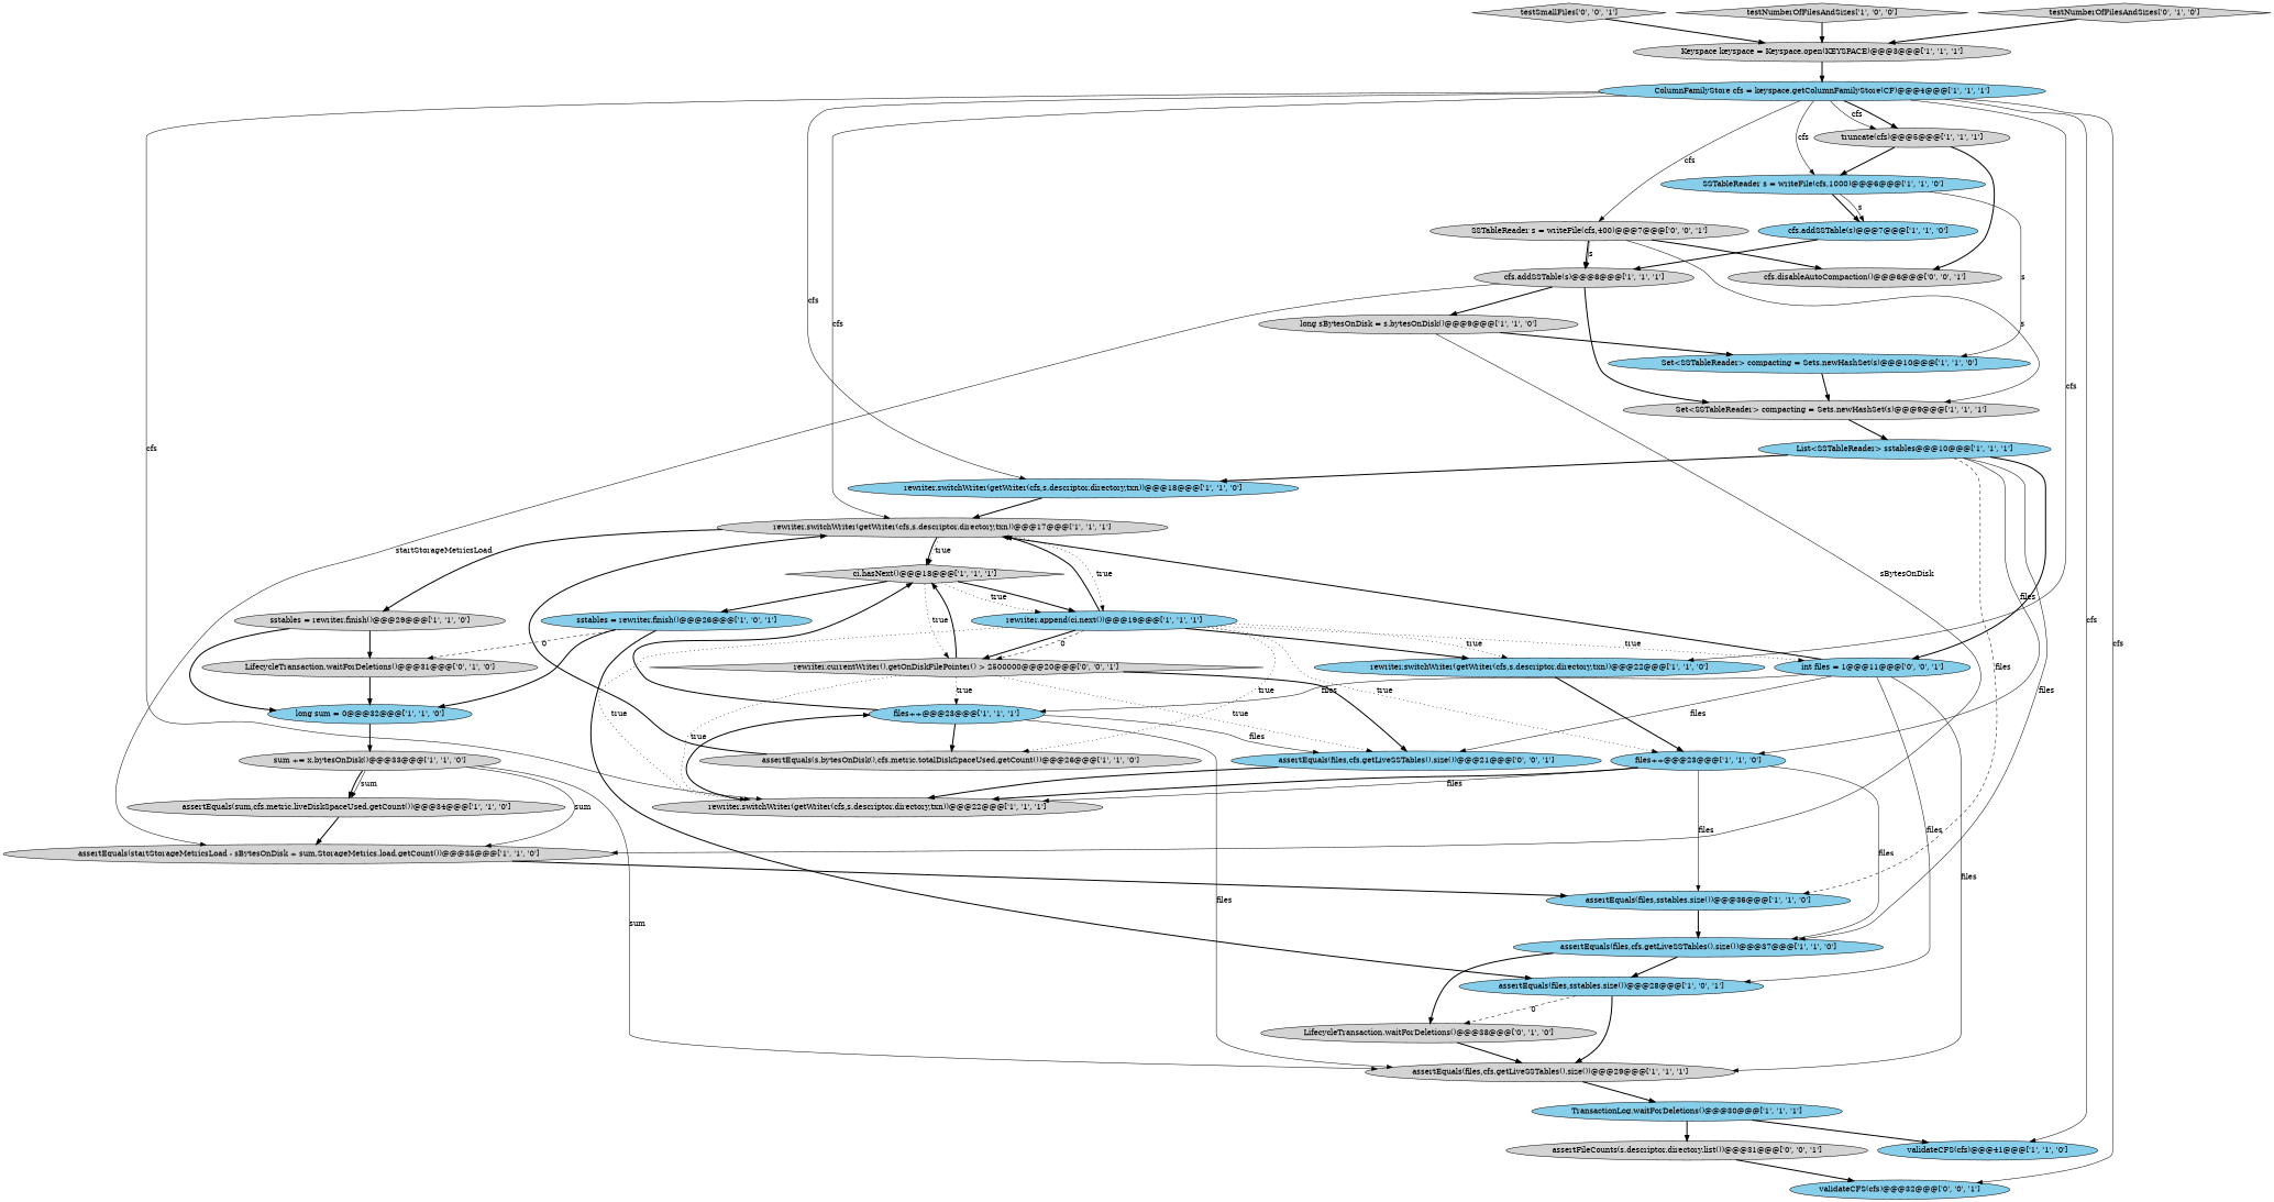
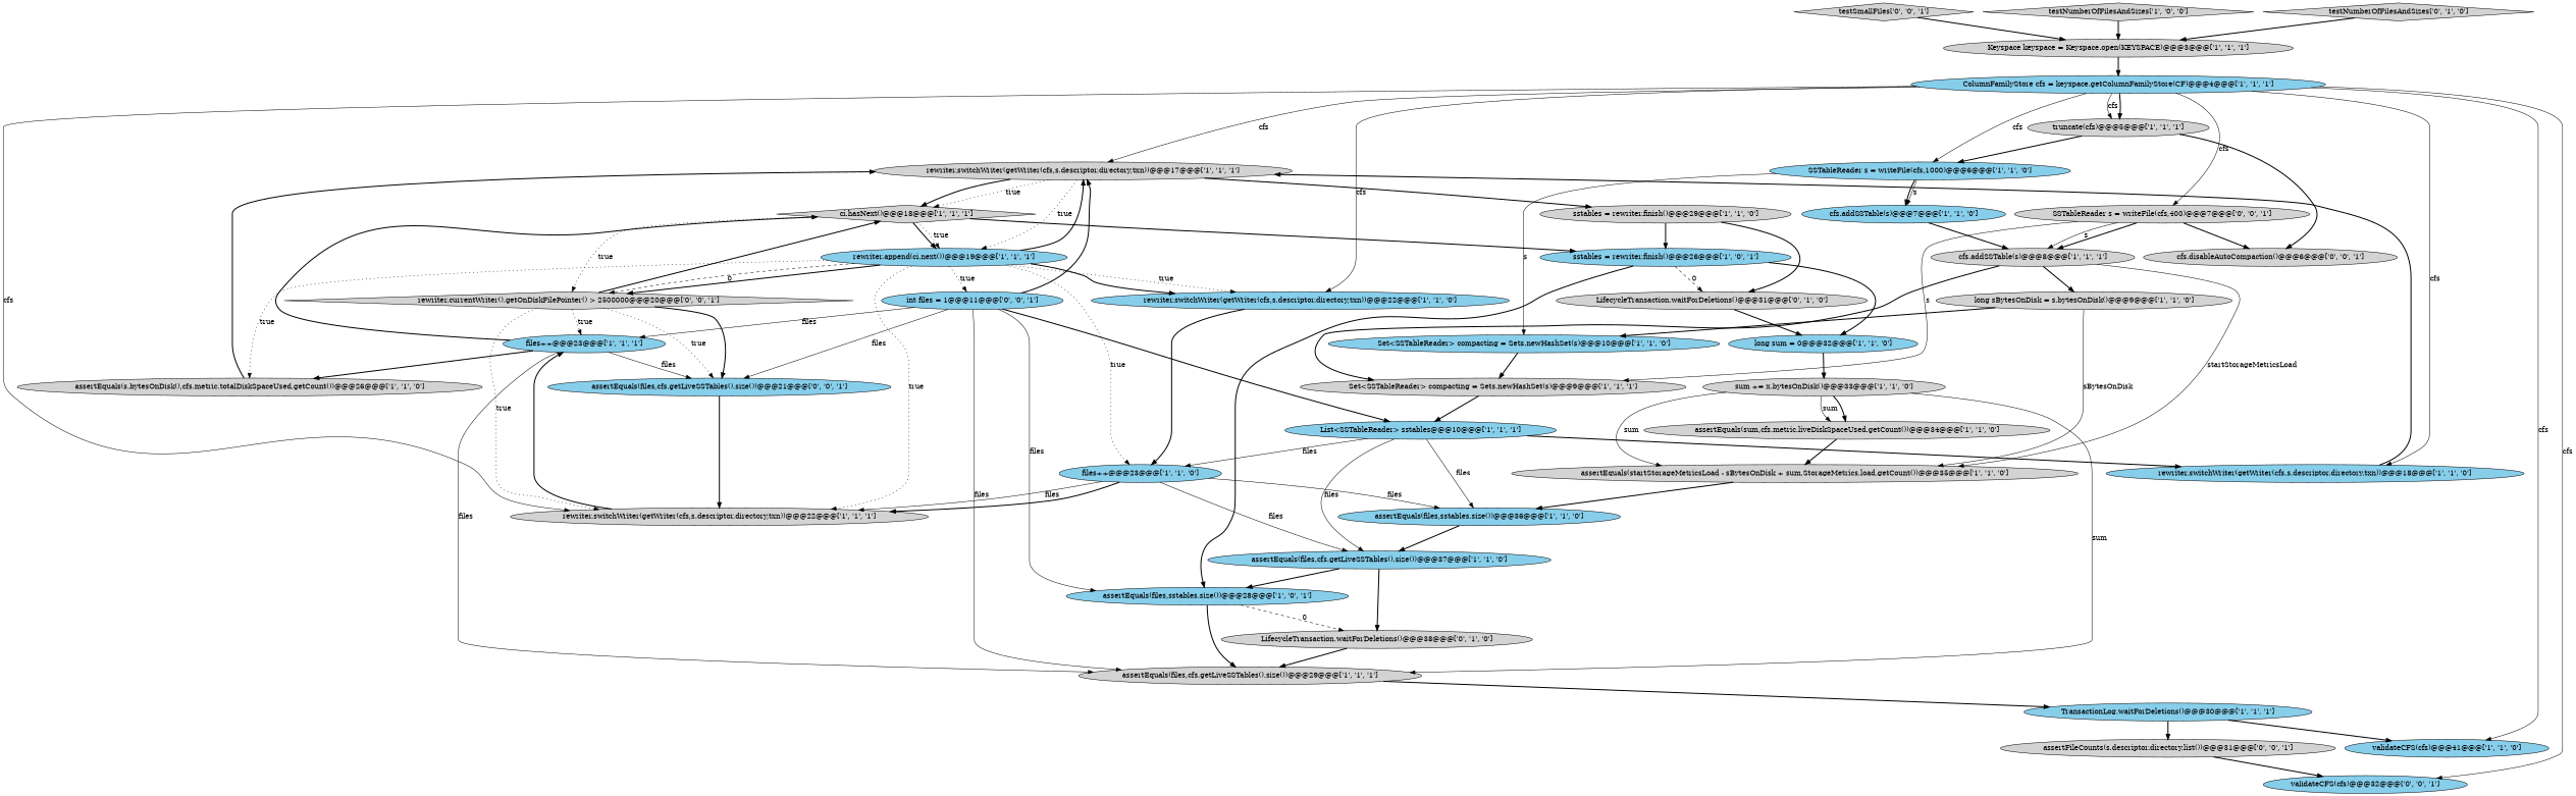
  digraph {
    node [fillcolor=lightgrey shape=ellipse style=filled]
    edge [style=bold]
    n1 [label="testSmallFiles['0', '0', '1']" shape=diamond]
    n2 [label="Keyspace keyspace = Keyspace.open(KEYSPACE)@@@3@@@['1', '1', '1']"]
    n3 [fillcolor=skyblue label="ColumnFamilyStore cfs = keyspace.getColumnFamilyStore(CF)@@@4@@@['1', '1', '1']"]
    n4 [label="cfs.addSSTable(s)@@@8@@@['1', '1', '1']"]
    n5 [label="assertEquals(startStorageMetricsLoad - sBytesOnDisk + sum,StorageMetrics.load.getCount())@@@35@@@['1', '1', '0']"]
    n6 [label="long sBytesOnDisk = s.bytesOnDisk()@@@9@@@['1', '1', '0']"]
    n7 [label="Set<SSTableReader> compacting = Sets.newHashSet(s)@@@9@@@['1', '1', '1']"]
    n8 [fillcolor=skyblue label="assertEquals(files,sstables.size())@@@36@@@['1', '1', '0']"]
    n9 [fillcolor=skyblue label="Set<SSTableReader> compacting = Sets.newHashSet(s)@@@10@@@['1', '1', '0']"]
    n10 [fillcolor=skyblue label="List<SSTableReader> sstables@@@10@@@['1', '1', '1']"]
    n11 [fillcolor=skyblue label="sstables = rewriter.finish()@@@26@@@['1', '0', '1']"]
    n12 [fillcolor=skyblue label="assertEquals(files,sstables.size())@@@28@@@['1', '0', '1']"]
    n13 [label="LifecycleTransaction.waitForDeletions()@@@31@@@['0', '1', '0']"]
    n14 [fillcolor=skyblue label="long sum = 0@@@32@@@['1', '1', '0']"]
    n15 [label="assertEquals(files,cfs.getLiveSSTables().size())@@@29@@@['1', '1', '1']"]
    n16 [label="LifecycleTransaction.waitForDeletions()@@@38@@@['0', '1', '0']"]
    n17 [label="sum += x.bytesOnDisk()@@@33@@@['1', '1', '0']"]
    n18 [label="testNumberOfFilesAndSizes['1', '0', '0']" shape=diamond]
    n19 [fillcolor=skyblue label="files++@@@23@@@['1', '1', '1']"]
    n20 [label="ci.hasNext()@@@18@@@['1', '1', '1']" shape=diamond]
    n21 [label="assertEquals(s.bytesOnDisk(),cfs.metric.totalDiskSpaceUsed.getCount())@@@26@@@['1', '1', '0']"]
    n22 [fillcolor=skyblue label="assertEquals(files,cfs.getLiveSSTables().size())@@@21@@@['0', '0', '1']"]
    n23 [fillcolor=skyblue label="rewriter.append(ci.next())@@@19@@@['1', '1', '1']"]
    n24 [label="rewriter.currentWriter().getOnDiskFilePointer() > 2500000@@@20@@@['0', '0', '1']" shape=diamond]
    n25 [label="rewriter.switchWriter(getWriter(cfs,s.descriptor.directory,txn))@@@17@@@['1', '1', '1']"]
    n26 [fillcolor=skyblue label="TransactionLog.waitForDeletions()@@@30@@@['1', '1', '1']"]
    n27 [label="rewriter.switchWriter(getWriter(cfs,s.descriptor.directory,txn))@@@22@@@['1', '1', '1']"]
    n28 [fillcolor=skyblue label="cfs.addSSTable(s)@@@7@@@['1', '1', '0']"]
    n29 [label="SSTableReader s = writeFile(cfs,400)@@@7@@@['0', '0', '1']"]
    n30 [fillcolor=skyblue label="SSTableReader s = writeFile(cfs,1000)@@@6@@@['1', '1', '0']"]
    n31 [label="truncate(cfs)@@@5@@@['1', '1', '1']"]
    n32 [fillcolor=skyblue label="rewriter.switchWriter(getWriter(cfs,s.descriptor.directory,txn))@@@22@@@['1', '1', '0']"]
    n33 [fillcolor=skyblue label="validateCFS(cfs)@@@41@@@['1', '1', '0']"]
    n34 [fillcolor=skyblue label="validateCFS(cfs)@@@32@@@['0', '0', '1']"]
    n35 [fillcolor=skyblue label="rewriter.switchWriter(getWriter(cfs,s.descriptor.directory,txn))@@@18@@@['1', '1', '0']"]
    n36 [label="cfs.disableAutoCompaction()@@@6@@@['0', '0', '1']"]
    n37 [label="sstables = rewriter.finish()@@@29@@@['1', '1', '0']"]
    n38 [fillcolor=skyblue label="files++@@@23@@@['1', '1', '0']"]
    n39 [label="testNumberOfFilesAndSizes['0', '1', '0']" shape=diamond]
    n40 [fillcolor=skyblue label="assertEquals(files,cfs.getLiveSSTables().size())@@@37@@@['1', '1', '0']"]
    n41 [fillcolor=skyblue label="int files = 1@@@11@@@['0', '0', '1']"]
    n42 [label="assertEquals(sum,cfs.metric.liveDiskSpaceUsed.getCount())@@@34@@@['1', '1', '0']"]
    n43 [label="assertFileCounts(s.descriptor.directory.list())@@@31@@@['0', '0', '1']"]
    n1 -> n2
    n2 -> n3
    n3 -> n25 [label=cfs style=solid]
    n3 -> n27 [label=cfs style=solid]
    n3 -> n29 [label=cfs style=solid]
    n3 -> n30 [label=cfs style=solid]
    n3 -> n31
    n3 -> n31 [label=cfs style=solid]
    n3 -> n32 [label=cfs style=solid]
    n3 -> n33 [label=cfs style=solid]
    n3 -> n34 [label=cfs style=solid]
    n3 -> n35 [label=cfs style=solid]
    n4 -> n5 [label=startStorageMetricsLoad style=solid]
    n4 -> n6
    n4 -> n7
    n5 -> n8
    n6 -> n5 [label=sBytesOnDisk style=solid]
    n6 -> n9
    n7 -> n10
    n8 -> n40
    n9 -> n7
-   n10 -> n8 [label=files style=dashed]
+   n10 -> n8 [label=files style=solid]
    n10 -> n35
    n10 -> n38 [label=files style=solid]
    n10 -> n40 [label=files style=solid]
-   n10 -> n41
+   n41 -> n10
    n11 -> n12
    n11 -> n13 [label=0 style=dashed]
    n11 -> n14
    n12 -> n15
    n12 -> n16 [label=0 style=dashed]
    n13 -> n14
    n14 -> n17
    n15 -> n26
    n16 -> n15
    n17 -> n5 [label=sum style=solid]
    n17 -> n15 [label=sum style=solid]
    n17 -> n42
    n17 -> n42 [label=sum style=solid]
    n18 -> n2
    n19 -> n15 [label=files style=solid]
    n19 -> n20
    n19 -> n21
    n19 -> n22 [label=files style=solid]
    n20 -> n11
    n20 -> n23
    n20 -> n23 [label=true style=dotted]
    n20 -> n24 [label=true style=dotted]
    n21 -> n25
    n22 -> n27
    n23 -> n21 [label=true style=dotted]
    n23 -> n24
    n23 -> n24 [label=0 style=dashed]
    n23 -> n25
    n23 -> n27 [label=true style=dotted]
    n23 -> n32 [label=true style=dotted]
    n23 -> n32
    n23 -> n38 [label=true style=dotted]
    n23 -> n41 [label=true style=dotted]
    n24 -> n19 [label=true style=dotted]
    n24 -> n20
    n24 -> n22
    n24 -> n22 [label=true style=dotted]
    n24 -> n27 [label=true style=dotted]
    n25 -> n20
    n25 -> n20 [label=true style=dotted]
    n25 -> n23 [label=true style=dotted]
    n25 -> n37
    n26 -> n33
    n26 -> n43
    n27 -> n19
    n28 -> n4
    n29 -> n4
    n29 -> n4 [label=s style=solid]
    n29 -> n7 [label=s style=solid]
    n29 -> n36
    n30 -> n9 [label=s style=solid]
    n30 -> n28
    n30 -> n28 [label=s style=solid]
    n31 -> n30
    n31 -> n36
    n32 -> n38
    n35 -> n25
-   n37 -> n14
+   n37 -> n11
    n37 -> n13
    n38 -> n8 [label=files style=solid]
    n38 -> n27 [label=files style=solid]
    n38 -> n27
    n38 -> n40 [label=files style=solid]
    n39 -> n2
    n40 -> n12
    n40 -> n16
    n41 -> n12 [label=files style=solid]
    n41 -> n15 [label=files style=solid]
    n41 -> n19 [label=files style=solid]
    n41 -> n22 [label=files style=solid]
    n41 -> n25
    n42 -> n5
    n43 -> n34
  }
